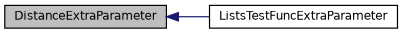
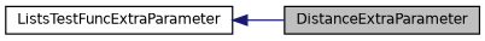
  digraph {
    rankdir=LR
    node [color=black fontname=Helvetica fontsize=10 shape=record style=filled]
    n1 [fillcolor=grey75 fontcolor=black height=0.2 label=DistanceExtraParameter width=0.4]
    n2 [fillcolor=white height=0.2 label=ListsTestFuncExtraParameter width=0.4]
-   n1 -> n2 [color=midnightblue dir=back fontname=Helvetica fontsize=10 labelfontname=Helvetica labelfontsize=10 style=solid]
+   n2 -> n1 [color=midnightblue dir=back fontname=Helvetica fontsize=10 labelfontname=Helvetica labelfontsize=10 style=solid]
  }
